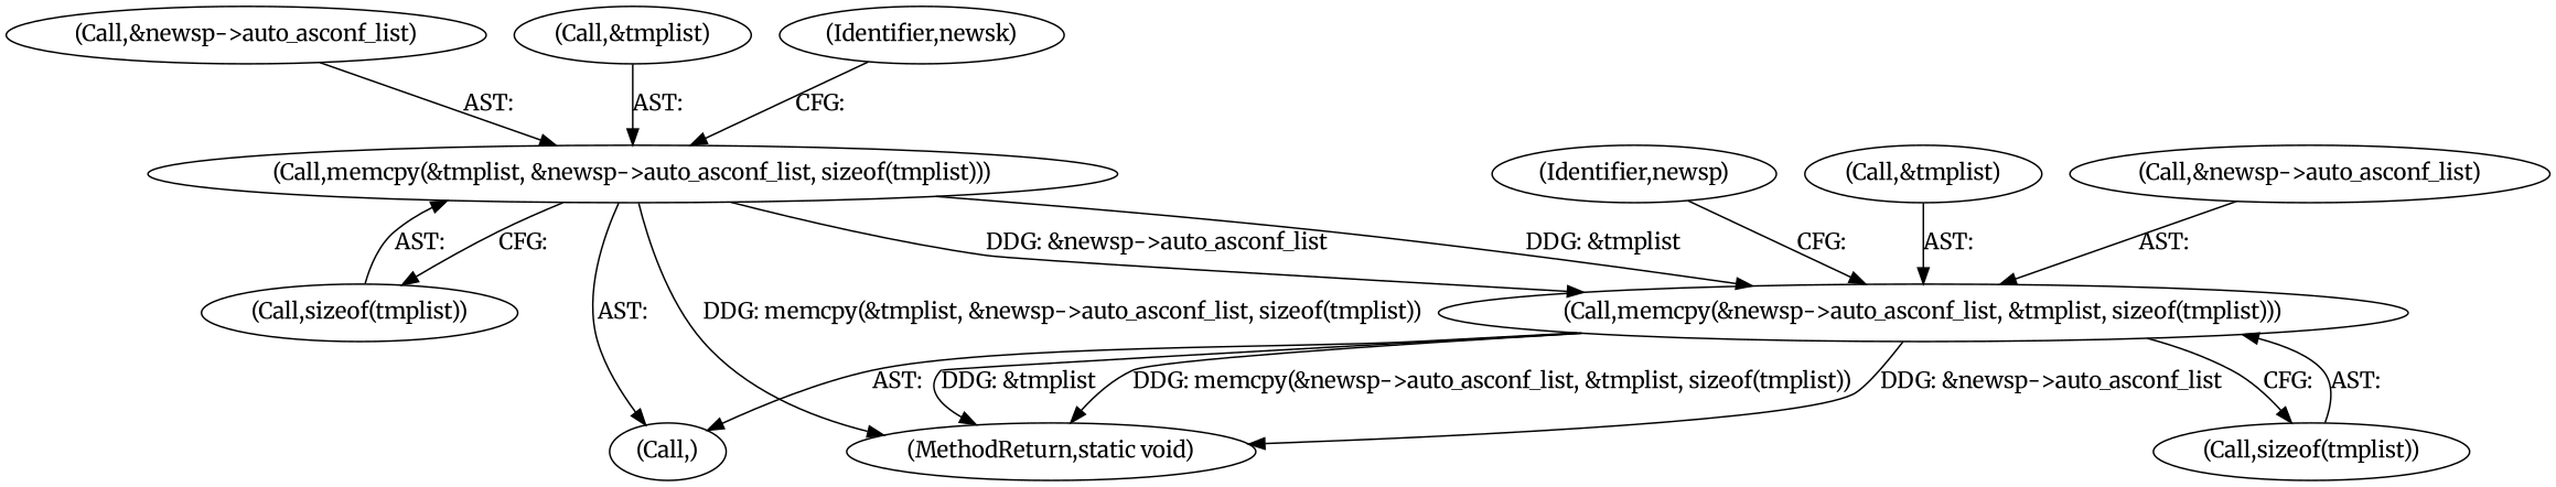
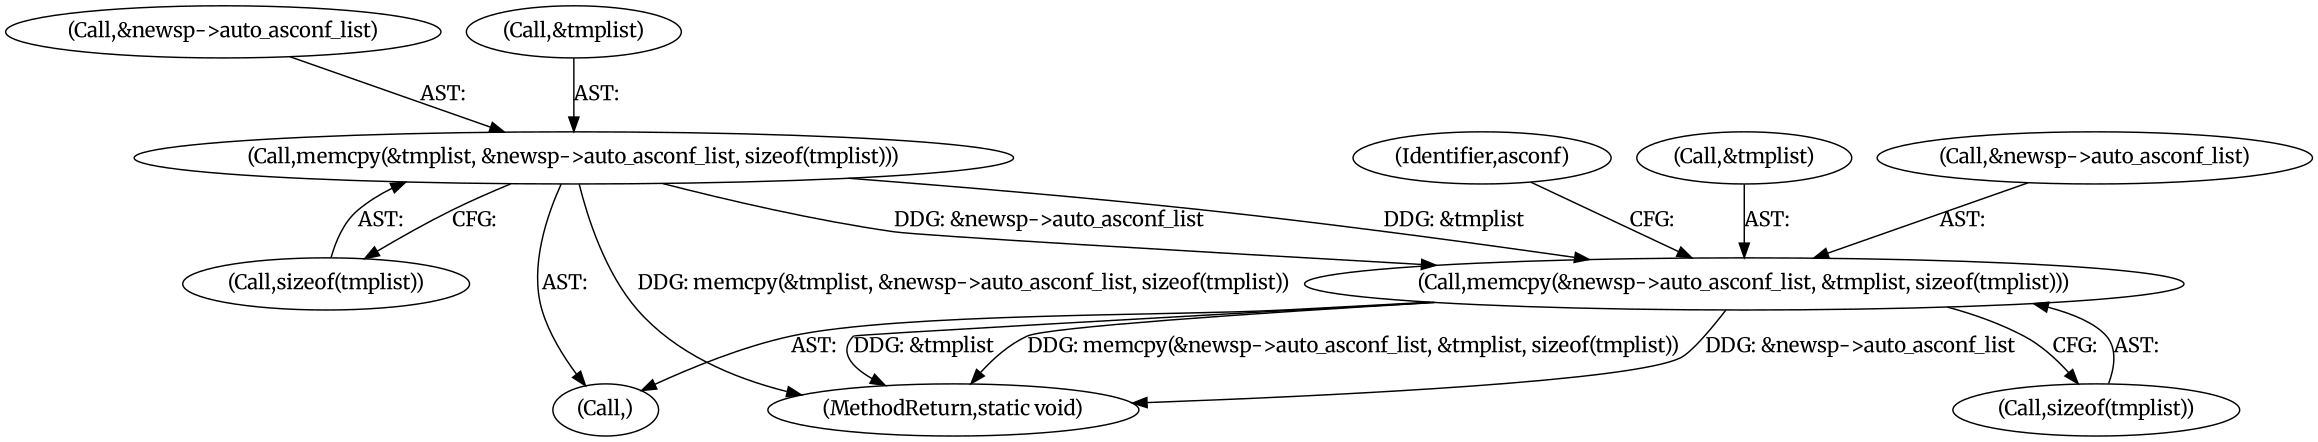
  digraph {
    fontname=Merriweather
    node [fontname=Merriweather]
    edge [fontname=Merriweather]
    n1 [label="(Call,memcpy(&newsp->auto_asconf_list, &tmplist, sizeof(tmplist)))"]
    n2 [label="(MethodReturn,static void)"]
    n3 [label="(Call,sizeof(tmplist))"]
    n4 [label="(Call,)"]
    n5 [label="(Call,memcpy(&tmplist, &newsp->auto_asconf_list, sizeof(tmplist)))"]
    n6 [label="(Call,sizeof(tmplist))"]
    n7 [label="(Call,&newsp->auto_asconf_list)"]
-   n8 [label="(Identifier,newsp)"]
+   n8 [label="(Identifier,asconf)"]
    n9 [label="(Call,&newsp->auto_asconf_list)"]
    n10 [label="(Call,&tmplist)"]
-   n11 [label="(Identifier,newsk)"]
    n12 [label="(Call,&tmplist)"]
    n1 -> n2 [label="DDG: &tmplist"]
    n1 -> n2 [label="DDG: memcpy(&newsp->auto_asconf_list, &tmplist, sizeof(tmplist))"]
    n1 -> n2 [label="DDG: &newsp->auto_asconf_list"]
    n1 -> n3 [label="CFG: "]
    n1 -> n4 [label="AST: "]
    n3 -> n1 [label="AST: "]
    n5 -> n1 [label="DDG: &newsp->auto_asconf_list"]
    n5 -> n1 [label="DDG: &tmplist"]
    n5 -> n2 [label="DDG: memcpy(&tmplist, &newsp->auto_asconf_list, sizeof(tmplist))"]
    n5 -> n4 [label="AST: "]
    n5 -> n6 [label="CFG: "]
    n6 -> n5 [label="AST: "]
    n7 -> n1 [label="AST: "]
    n8 -> n1 [label="CFG: "]
    n9 -> n5 [label="AST: "]
    n10 -> n5 [label="AST: "]
-   n11 -> n5 [label="CFG: "]
    n12 -> n1 [label="AST: "]
  }
